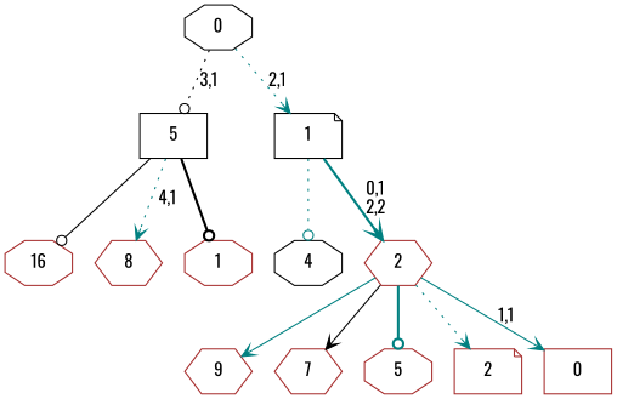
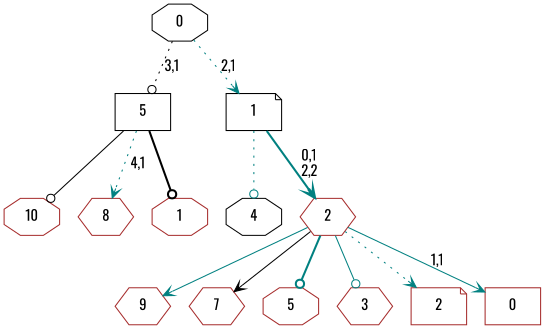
  digraph {
    fontname=Oswald
    node [color=brown fontname=Oswald shape=octagon]
    edge [arrowhead=vee color=teal fontname=Oswald style=solid]
-   n1 [label=16]
+   n1 [label=10]
    n2 [label=9 shape=hexagon]
    n3 [label=8 shape=hexagon]
    n4 [label=7 shape=hexagon]
    n5 [label=5]
    n6 [color=black label=4]
+   n7 [label=3 shape=hexagon]
    n8 [label=2 shape=note]
    n9 [label=1]
    5 [color=black shape=box]
    n11 [label=0 shape=box]
    2 [shape=hexagon]
    1 [color=black shape=note]
    0 [color=black]
    5 -> n1 [arrowhead=odot color=black]
    5 -> n3 [label="4,1" style=dotted]
    5 -> n9 [arrowhead=odot color=black style=bold]
    2 -> n2
    2 -> n4 [color=black]
    2 -> n5 [arrowhead=odot style=bold]
+   2 -> n7 [arrowhead=odot]
    2 -> n8 [style=dotted]
    2 -> n11 [label="1,1"]
    1 -> n6 [arrowhead=odot style=dotted]
    1 -> 2 [label="0,1\n2,2" style=bold]
    0 -> 5 [arrowhead=odot color=black label="3,1" style=dotted]
    0 -> 1 [label="2,1" style=dotted]
  }
